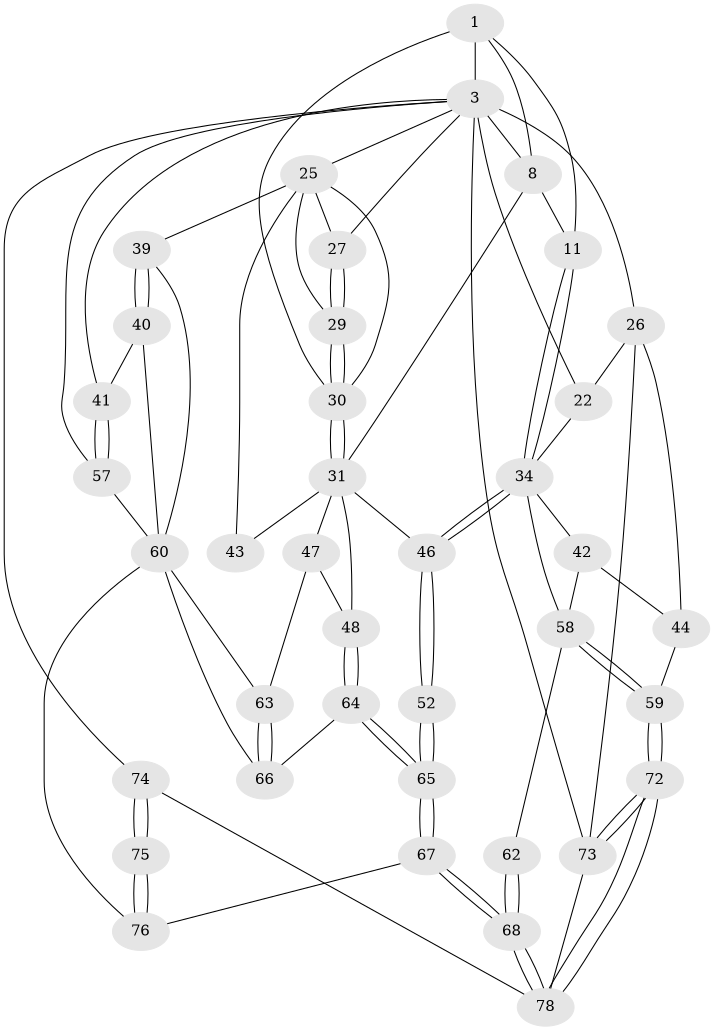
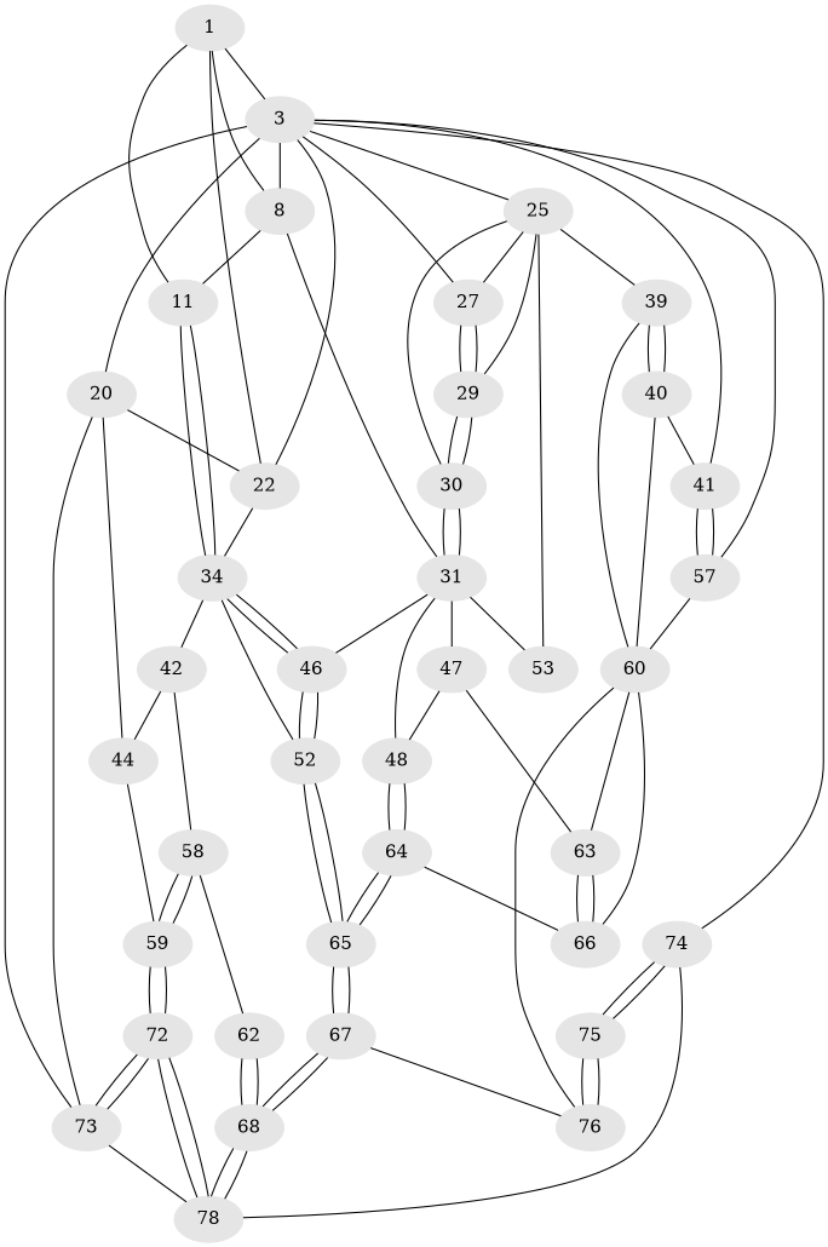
  graph {
    node [color=gray90 style=filled]
    1 [super="+2+5"]
    3 [super="+12+56+4"]
    8 [super="+9"]
    11
    22 [super="+23"]
-   20 [super="+24+21" label=26]
+   20 [super="+24+21"]
    25 [super="+26+37"]
    27
    41
    57
    73
    74
    31 [super="+54+32"]
    34 [super="+35"]
    44 [super="+49"]
    29
    30
    39
-   53 [label=43]
+   53
    60 [super="+61+69"]
    78 [super="+79"]
    75
    46
    47 [super="+55"]
    48
    42 [super="+51+43"]
    52
    59
    40
    63
    64
    58
    65
    66
    76 [super="+77"]
    62
    68
    72
    67
    1 -- 3 [weight=2]
    1 -- 8
    1 -- 11
-   1 -- 30
+   1 -- 22
    3 -- 8 [weight=3]
    3 -- 22
    3 -- 20 [weight=2]
    3 -- 25
    3 -- 27
    3 -- 41
    3 -- 57
    3 -- 73
    3 -- 74
    8 -- 11
    8 -- 31
    11 -- 34
    11 -- 34
    22 -- 34
    20 -- 22
    20 -- 73
    20 -- 44 [weight=2]
    25 -- 27
    25 -- 29
    25 -- 30
    25 -- 39
    25 -- 53
    27 -- 29
    27 -- 29
    41 -- 57
    41 -- 57
    57 -- 60
    73 -- 78
    74 -- 78
    74 -- 75
    74 -- 75
    31 -- 53
    31 -- 46
    31 -- 47 [weight=2]
    31 -- 48
    34 -- 46
    34 -- 46
    34 -- 42 [weight=2]
-   34 -- 58
+   34 -- 52
    44 -- 59
    29 -- 30
    29 -- 30
    30 -- 31
    30 -- 31
    39 -- 60
    39 -- 40
    39 -- 40
    60 -- 63
    60 -- 66
    60 -- 76
    75 -- 76 [weight=2]
    75 -- 76
    46 -- 52
    46 -- 52
    47 -- 48
    47 -- 63
    48 -- 64
    48 -- 64
    42 -- 44
    42 -- 58
    52 -- 65
    52 -- 65
    59 -- 72
    59 -- 72
    40 -- 41
    40 -- 60
    63 -- 66
    63 -- 66
    64 -- 65
    64 -- 65
    64 -- 66
    58 -- 59
    58 -- 59
    58 -- 62
    65 -- 67
    65 -- 67
    62 -- 68
    62 -- 68
    68 -- 78
    68 -- 78
    72 -- 73
    72 -- 73
    72 -- 78
    72 -- 78
    67 -- 76
    67 -- 68
    67 -- 68
  }
